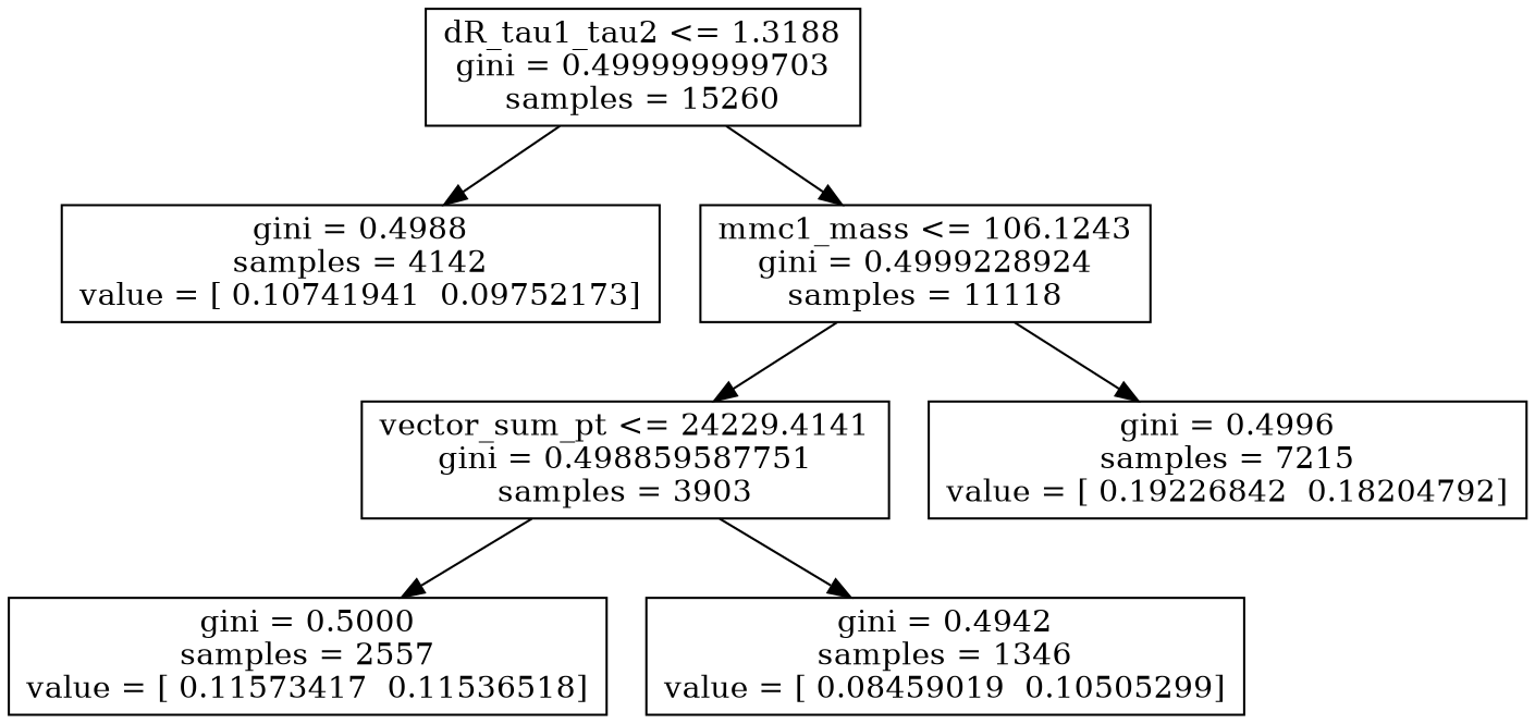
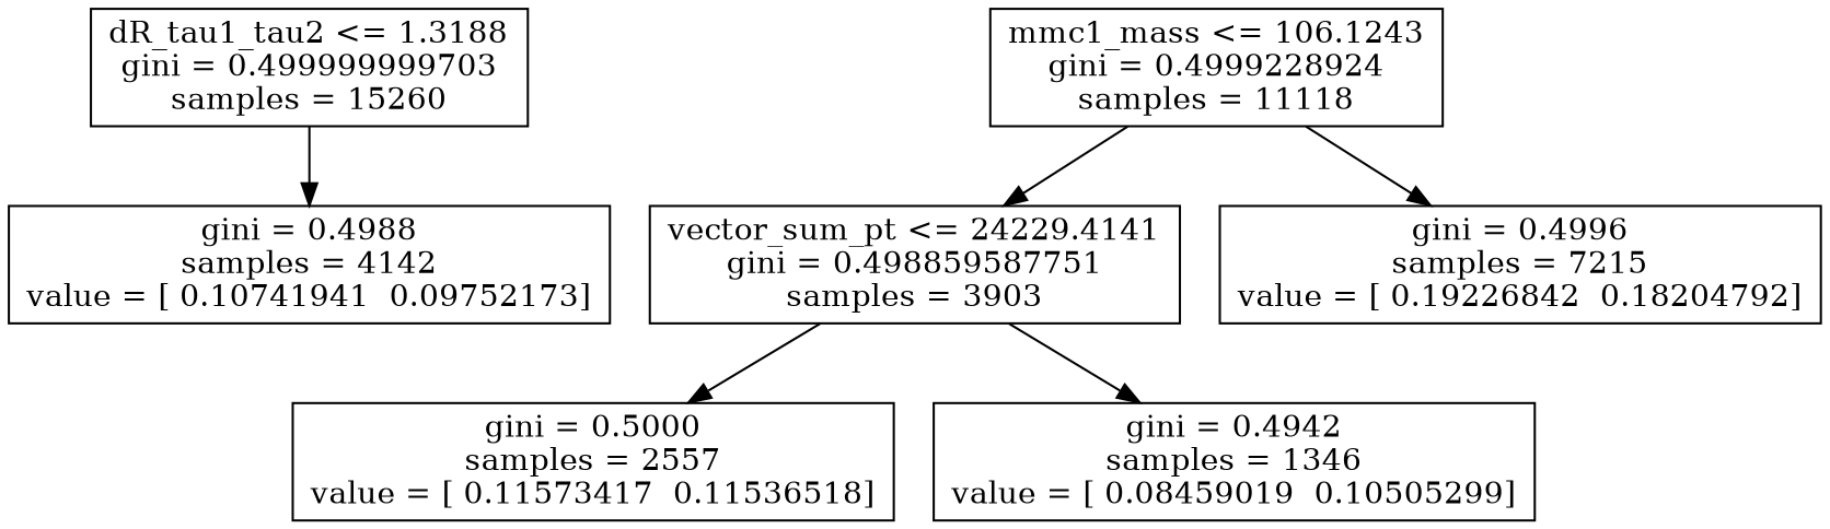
  digraph {
    node [shape=box]
    n1 [label="dR_tau1_tau2 <= 1.3188\ngini = 0.499999999703\nsamples = 15260"]
    n2 [label="gini = 0.4988\nsamples = 4142\nvalue = [ 0.10741941  0.09752173]"]
    n3 [label="mmc1_mass <= 106.1243\ngini = 0.4999228924\nsamples = 11118"]
    n4 [label="vector_sum_pt <= 24229.4141\ngini = 0.498859587751\nsamples = 3903"]
    n5 [label="gini = 0.4996\nsamples = 7215\nvalue = [ 0.19226842  0.18204792]"]
    n6 [label="gini = 0.5000\nsamples = 2557\nvalue = [ 0.11573417  0.11536518]"]
    n7 [label="gini = 0.4942\nsamples = 1346\nvalue = [ 0.08459019  0.10505299]"]
    n1 -> n2
-   n1 -> n3
    n3 -> n4
    n3 -> n5
    n4 -> n6
    n4 -> n7
  }
